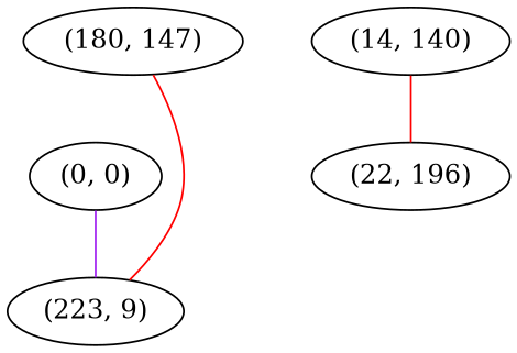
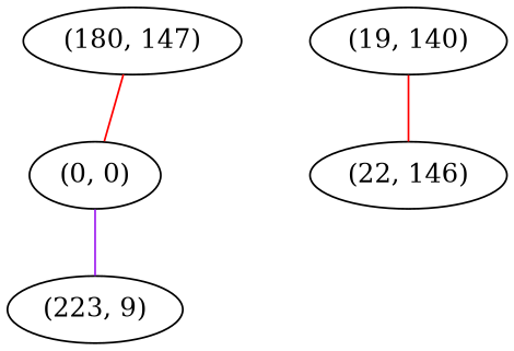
  graph {
    edge [color=red weight=1]
    "(0, 0)"
    "(223, 9)"
-   "(14, 140)"
-   "(22, 146)" [label="(22, 196)"]
+   "(14, 140)" [label="(19, 140)"]
+   "(22, 146)"
    "(180, 147)"
    "(0, 0)" -- "(223, 9)" [color=purple weight=4]
    "(14, 140)" -- "(22, 146)"
-   "(180, 147)" -- "(223, 9)"
+   "(180, 147)" -- "(0, 0)"
  }
